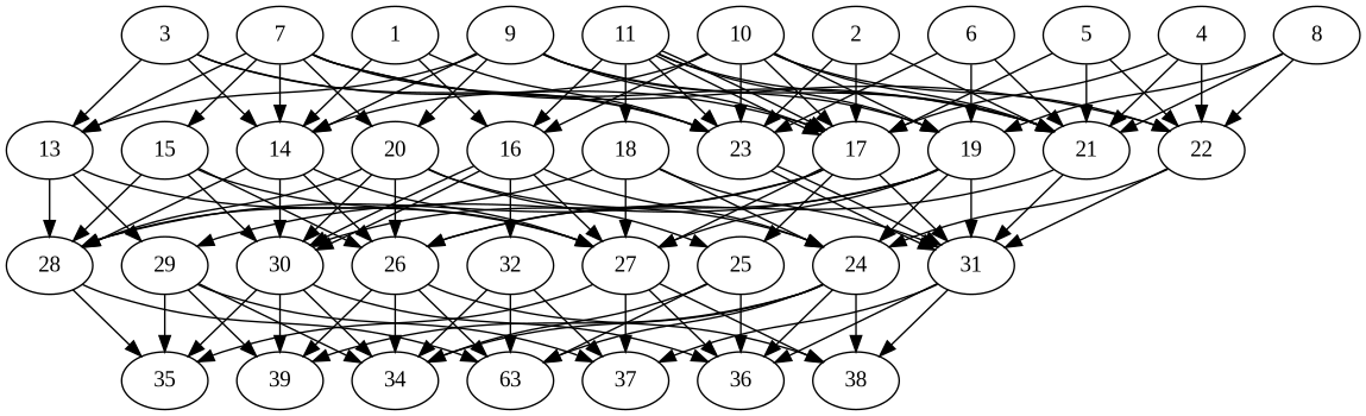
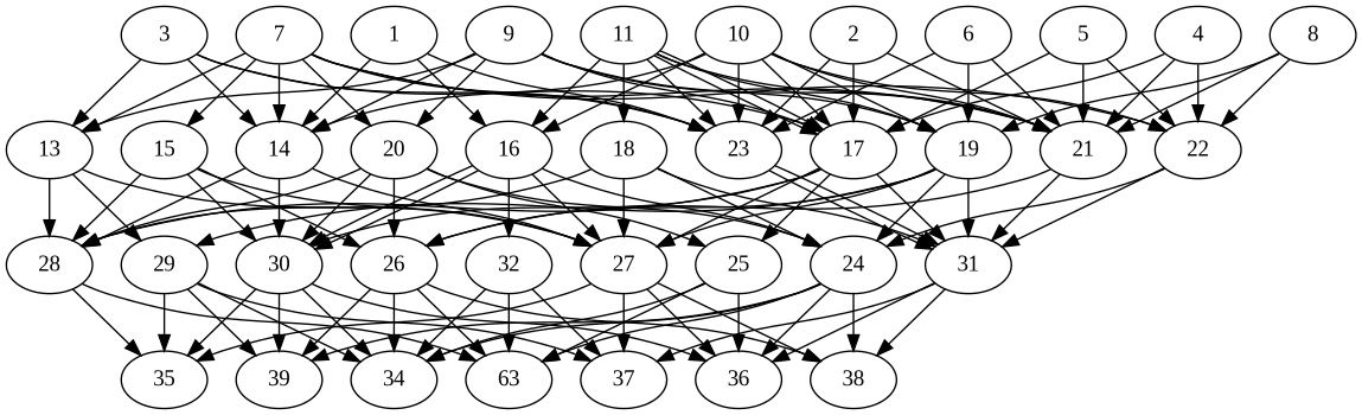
  digraph {
    fontname="Liberation Serif"
    node [alpha=0.03 fontname="Liberation Serif"]
    edge [fontname="Liberation Serif"]
    1 [alpha=0.18 expect_size=1094270974630106759168]
    14 [alpha=0.18 expect_size=1179531118950457088]
    16 [alpha=0.20 expect_size=9874920126556170878976]
    23 [expect_size=2795656938754850816]
    27 [alpha=0.20 expect_size=181621677146660896]
    28 [expect_size=54988036167319968]
    26 [alpha=0.06 expect_size=64567588596903440]
    30 [alpha=0.05 expect_size=13156151722969694994432]
    24 [alpha=0.19 expect_size=11439891533901936640]
    32 [alpha=0.08 expect_size=2603111157377441280]
    31 [alpha=0.18 expect_size=15366172799089642569728]
    36 [alpha=0.12 expect_size=2640898805968915968]
    38 [alpha=0.08 expect_size=1691610245513140480]
    35 [expect_size=9869309801643068358656]
    37 [alpha=0.18 expect_size=107446915753781952]
    n16 [alpha=0.19 expect_size=31146285766336212 label=63]
    34 [alpha=0.19 expect_size=80059094972531968]
    39 [alpha=0.10 expect_size=3022153492797388]
    2 [alpha=0.14 expect_size=60148750564541592]
    17 [alpha=0.17 expect_size=53926280081116736]
    21 [alpha=0.20 expect_size=56491276139772736]
    25 [alpha=0.01 expect_size=193563235313482528]
    3 [alpha=0.01 expect_size=8120226219203458048]
    13 [alpha=0.06 expect_size=122550037974640384]
    29 [expect_size=310223310863303744]
    4 [alpha=0.15 expect_size=5071345399588903190528]
    22 [alpha=0.10 expect_size=3571558358433275]
    5 [alpha=0.05 expect_size=2285188378260604]
    6 [alpha=0.05 expect_size=2479807304045163520]
    19 [alpha=0.01 expect_size=4443900505717553664]
    7 [alpha=0.02 expect_size=105332413275392688]
    15 [alpha=0.10 expect_size=2692010240901908529152]
    20 [alpha=0.12 expect_size=232071409503545600]
    8 [alpha=0.07 expect_size=6360492370921887]
    9 [alpha=0.12 expect_size=536066008218075136000]
    10 [alpha=0.17 expect_size=12875535088566837182464]
    11 [expect_size=4597514221168044802048]
    18 [alpha=0.14 expect_size=13935249574515496]
    1 -> 14
    1 -> 16
    1 -> 23
    14 -> 27
    14 -> 28
-   14 -> 26
    14 -> 30
    16 -> 27
    16 -> 30
    16 -> 30
    16 -> 24
    16 -> 32
    23 -> 31
    23 -> 31
    27 -> 36
    27 -> 38
    27 -> 35
    27 -> 37
    28 -> 35
    28 -> n16
    26 -> 38
    26 -> n16
    26 -> 34
    26 -> 39
    30 -> 36
    30 -> 35
    30 -> 34
    30 -> 39
    24 -> 36
    24 -> 38
    24 -> n16
    24 -> 34
    24 -> 39
    32 -> 37
    32 -> n16
    32 -> 34
    31 -> 36
    31 -> 38
    31 -> 37
    2 -> 23
    2 -> 17
    2 -> 21
    17 -> 27
    17 -> 28
    17 -> 30
    17 -> 31
    17 -> 25
    21 -> 26
    21 -> 31
    25 -> 36
    25 -> n16
    25 -> 34
    3 -> 14
    3 -> 23
    3 -> 17
    3 -> 13
    13 -> 27
    13 -> 28
    13 -> 29
    29 -> 35
    29 -> 37
    29 -> 34
    29 -> 39
    4 -> 17
    4 -> 21
    4 -> 22
    22 -> 24
    22 -> 31
    5 -> 17
    5 -> 21
    5 -> 22
    6 -> 23
    6 -> 21
    6 -> 19
    19 -> 27
    19 -> 26
    19 -> 24
    19 -> 31
    19 -> 29
    7 -> 14
    7 -> 23
    7 -> 21
    7 -> 13
    7 -> 22
    7 -> 15
    7 -> 20
    15 -> 27
    15 -> 28
    15 -> 26
    15 -> 30
    20 -> 28
    20 -> 26
    20 -> 30
    20 -> 24
    20 -> 25
    8 -> 21
    8 -> 22
    8 -> 19
    9 -> 14
    9 -> 17
    9 -> 21
    9 -> 13
    9 -> 19
    9 -> 20
    10 -> 14
    10 -> 16
    10 -> 23
    10 -> 17
    10 -> 21
    10 -> 22
    10 -> 19
    11 -> 16
    11 -> 23
    11 -> 17
    11 -> 17
    11 -> 21
    11 -> 19
    11 -> 18
    18 -> 27
    18 -> 28
    18 -> 24
    18 -> 31
  }
